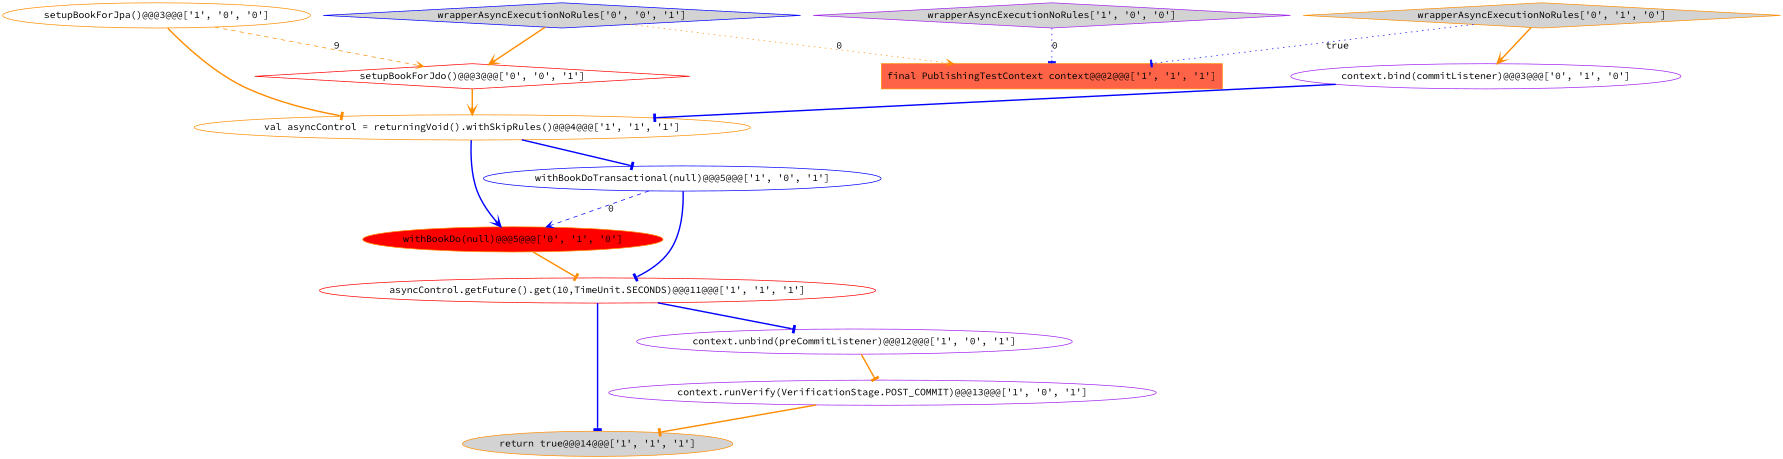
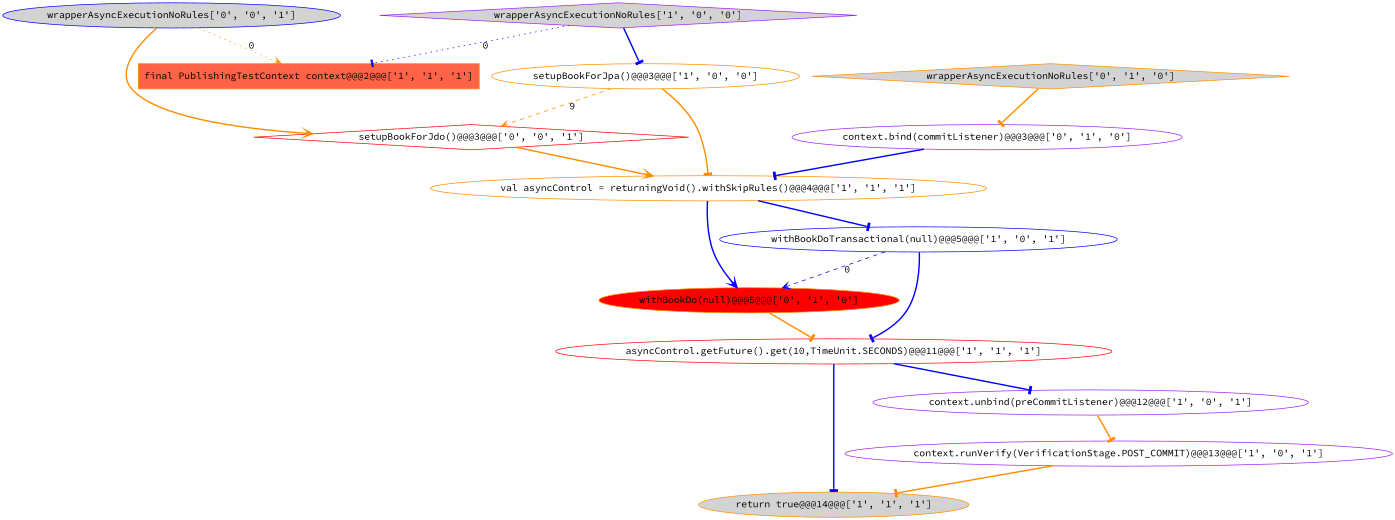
  digraph {
    fontname="Source Code Pro"
    node [color=darkorange fillcolor=white fontname="Source Code Pro" shape=ellipse style=filled]
    edge [arrowhead=tee color=blue fontname="Source Code Pro" style=bold]
-   n1 [color=blue fillcolor=lightgray label="wrapperAsyncExecutionNoRules['0', '0', '1']" shape=diamond]
+   n1 [color=blue fillcolor=lightgray label="wrapperAsyncExecutionNoRules['0', '0', '1']"]
    n2 [color=red label="setupBookForJdo()@@@3@@@['0', '0', '1']" shape=diamond]
    n3 [fillcolor=tomato label="final PublishingTestContext context@@@2@@@['1', '1', '1']" shape=box]
    n4 [label="val asyncControl = returningVoid().withSkipRules()@@@4@@@['1', '1', '1']"]
    n5 [fillcolor=red label="withBookDo(null)@@@5@@@['0', '1', '0']"]
    n6 [color=red label="asyncControl.getFuture().get(10,TimeUnit.SECONDS)@@@11@@@['1', '1', '1']"]
    n7 [fillcolor=lightgray label="return true@@@14@@@['1', '1', '1']"]
    n8 [color=purple label="context.unbind(preCommitListener)@@@12@@@['1', '0', '1']"]
    n9 [label="setupBookForJpa()@@@3@@@['1', '0', '0']"]
    n10 [color=blue label="withBookDoTransactional(null)@@@5@@@['1', '0', '1']"]
    n11 [color=purple label="context.runVerify(VerificationStage.POST_COMMIT)@@@13@@@['1', '0', '1']"]
    n12 [color=purple label="context.bind(commitListener)@@@3@@@['0', '1', '0']"]
    n13 [fillcolor=lightgray label="wrapperAsyncExecutionNoRules['0', '1', '0']" shape=diamond]
    n14 [color=purple fillcolor=lightgray label="wrapperAsyncExecutionNoRules['1', '0', '0']" shape=diamond]
    n1 -> n2 [arrowhead=vee color=darkorange]
    n1 -> n3 [arrowhead=vee color=darkorange label=0 style=dotted]
    n2 -> n4 [arrowhead=vee color=darkorange]
    n4 -> n5 [arrowhead=vee]
    n4 -> n10
    n5 -> n6 [color=darkorange]
    n6 -> n7
    n6 -> n8
    n8 -> n11 [color=darkorange]
    n9 -> n2 [arrowhead=vee color=darkorange label=9 style=dashed]
    n9 -> n4 [color=darkorange]
    n10 -> n5 [arrowhead=vee label=0 style=dashed]
    n10 -> n6
    n11 -> n7 [color=darkorange]
    n12 -> n4
-   n13 -> n3 [label=true style=dotted]
-   n13 -> n12 [arrowhead=vee color=darkorange]
+   n13 -> n12 [color=darkorange]
    n14 -> n3 [label=0 style=dotted]
+   n14 -> n9
  }
